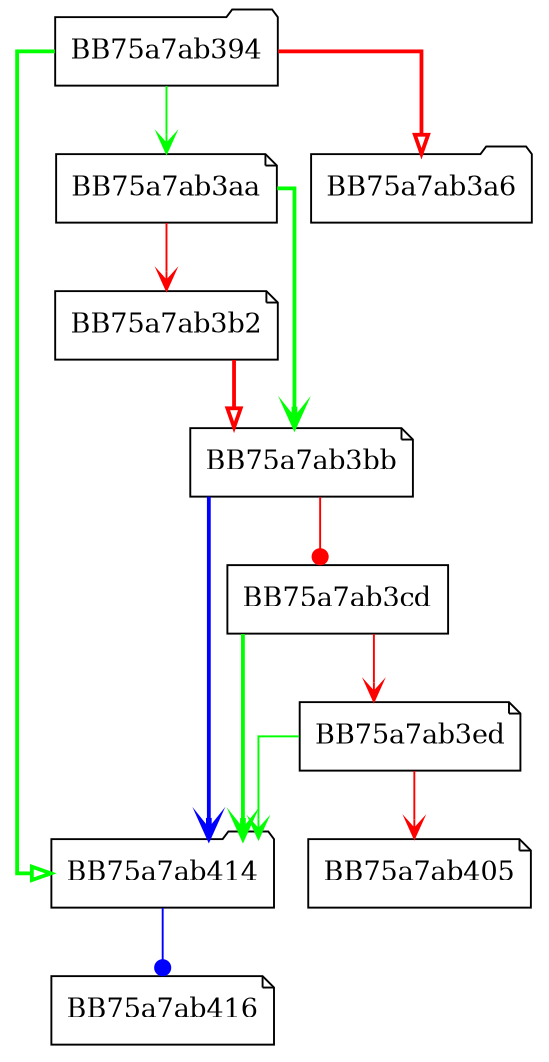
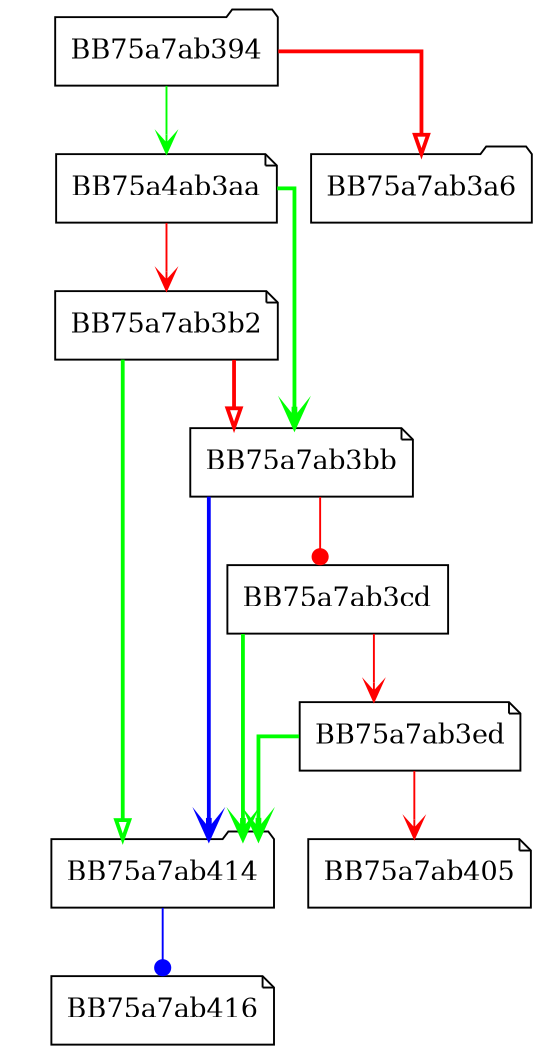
  digraph {
    splines=ortho
    node [shape=note]
    edge [arrowhead=vee color=red style=solid]
    BB75a7ab394 [shape=folder]
-   BB75a7ab3aa
+   BB75a7ab3aa [label=BB75a4ab3aa]
    BB75a7ab3a6 [shape=folder]
    BB75a7ab3bb
    BB75a7ab3b2
    BB75a7ab414 [shape=folder]
    BB75a7ab3cd [shape=box]
    BB75a7ab416
    BB75a7ab3ed
    BB75a7ab405
    BB75a7ab394 -> BB75a7ab3aa [color=green]
    BB75a7ab394 -> BB75a7ab3a6 [arrowhead=onormal style=bold]
    BB75a7ab3aa -> BB75a7ab3bb [color=green style=bold]
    BB75a7ab3aa -> BB75a7ab3b2
    BB75a7ab3bb -> BB75a7ab414 [color=blue style=bold]
    BB75a7ab3bb -> BB75a7ab3cd [arrowhead=dot]
    BB75a7ab3b2 -> BB75a7ab3bb [arrowhead=onormal style=bold]
-   BB75a7ab394 -> BB75a7ab414 [arrowhead=onormal color=green style=bold]
+   BB75a7ab3b2 -> BB75a7ab414 [arrowhead=onormal color=green style=bold]
    BB75a7ab414 -> BB75a7ab416 [arrowhead=dot color=blue]
    BB75a7ab3cd -> BB75a7ab414 [color=green style=bold]
    BB75a7ab3cd -> BB75a7ab3ed
-   BB75a7ab3ed -> BB75a7ab414 [color=green]
+   BB75a7ab3ed -> BB75a7ab414 [color=green style=bold]
    BB75a7ab3ed -> BB75a7ab405
  }
